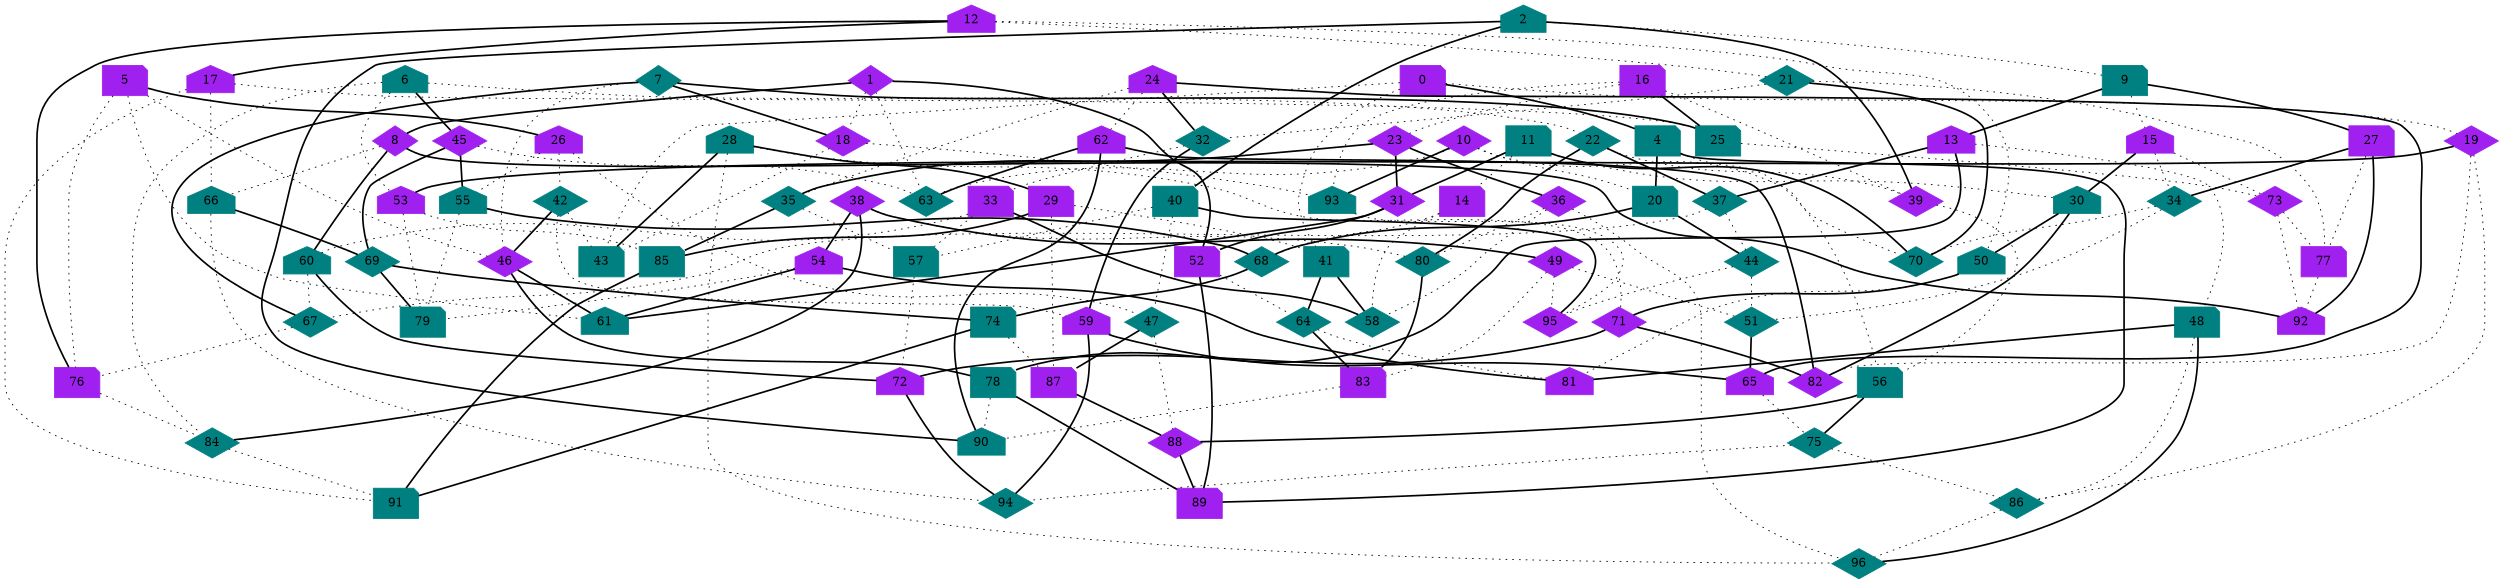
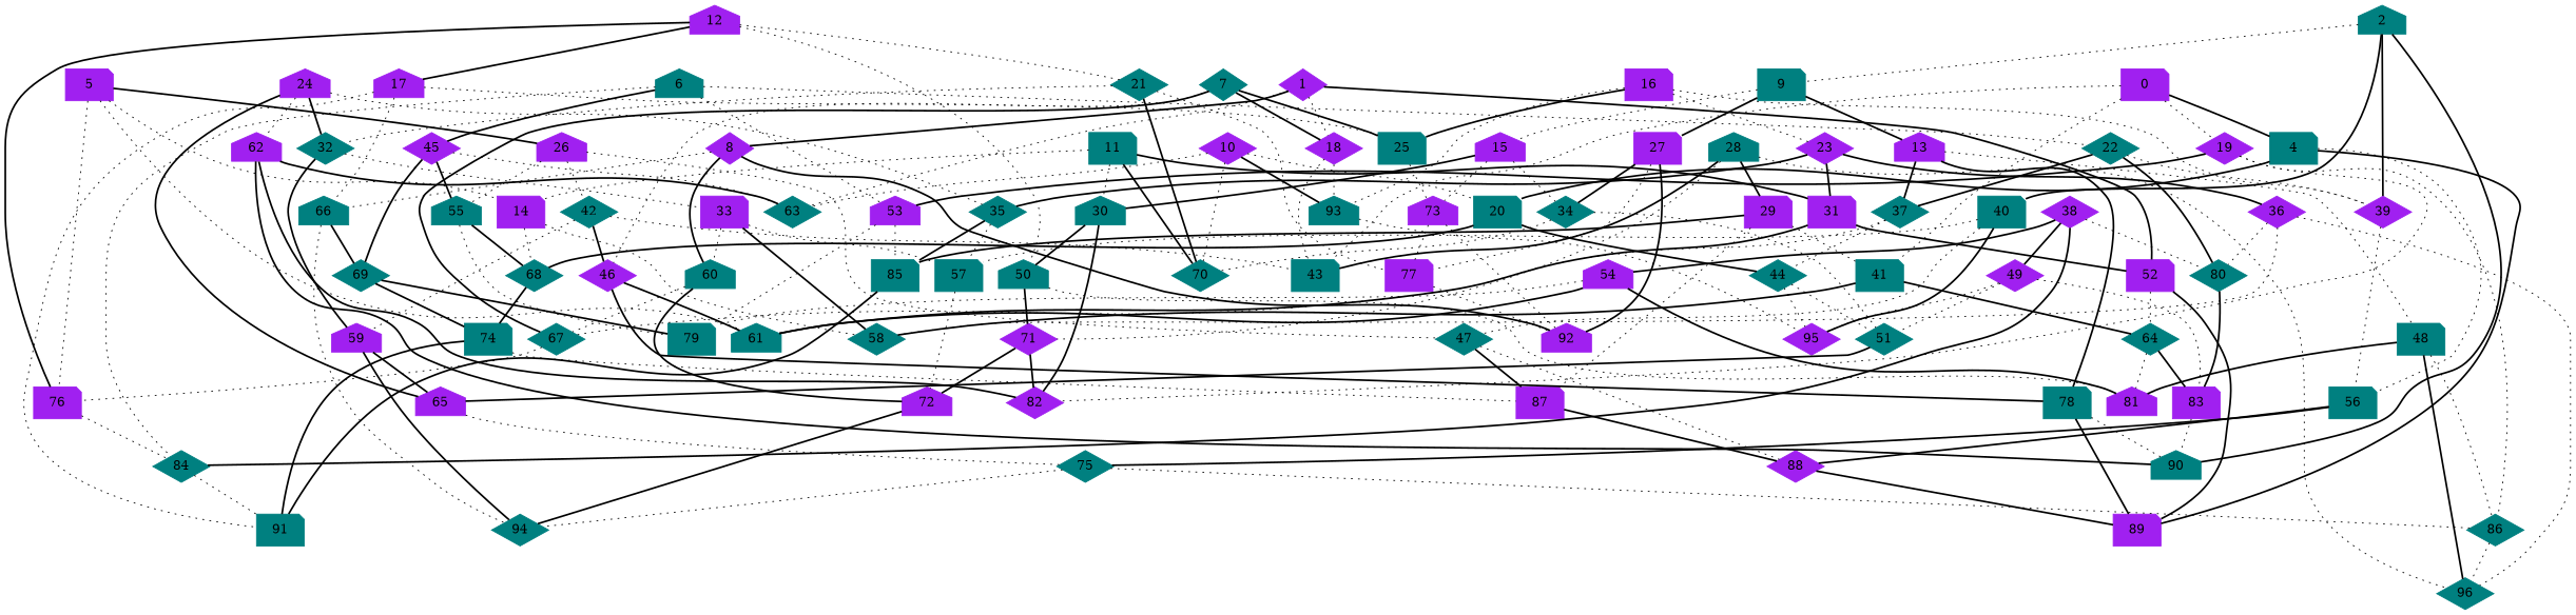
  graph {
    node [color=teal shape=diamond style=filled]
    edge [style=dotted]
    1 [color=purple]
    8 [color=purple]
    18 [color=purple]
    52 [color=purple shape=note]
    63
    60 [shape=house]
    66 [shape=house]
    92 [color=purple shape=house]
    43 [shape=note]
    93 [shape=house]
    89 [color=purple shape=note]
    64
    2 [shape=house]
    9 [shape=note]
    39 [color=purple]
    40 [shape=note]
    90 [shape=house]
    13 [color=purple shape=house]
    15 [color=purple shape=house]
    27 [color=purple shape=note]
    56 [shape=note]
    47
    57 [shape=note]
    95 [color=purple]
    n25 [color=purple label=0 shape=note]
    4 [shape=note]
    19 [color=purple]
    41 [shape=note]
    20 [shape=note]
    53 [color=purple shape=house]
    82 [color=purple]
    86
    58
    68
    44
    88 [color=purple]
    75
    5 [color=purple shape=note]
    14 [color=purple shape=note]
    26 [color=purple shape=house]
    61 [shape=house]
    76 [color=purple shape=note]
    42
    55 [shape=house]
    84
    6 [shape=house]
    22
    45 [color=purple]
    37
    80
    69
    85 [shape=note]
    79 [shape=note]
    91 [shape=note]
    7
    25 [shape=note]
    46 [color=purple]
    67
-   73 [color=purple]
+   73 [color=purple shape=house]
    78 [shape=note]
    72 [color=purple shape=house]
    94
    48 [shape=note]
    30 [shape=house]
    34
    77 [color=purple shape=note]
    10 [color=purple]
    70
    11 [shape=note]
-   31 [color=purple]
+   31 [color=purple shape=note]
    50 [shape=house]
    12 [color=purple shape=house]
    17 [color=purple shape=house]
    21
    32
    71 [color=purple]
    81 [color=purple shape=house]
    96
    74 [shape=note]
    51
    16 [color=purple shape=note]
    23 [color=purple]
    35
    36 [color=purple]
    33 [color=purple shape=note]
    59 [color=purple shape=house]
    83 [color=purple shape=note]
    24 [color=purple shape=house]
    62 [color=purple shape=house]
    65 [color=purple shape=house]
    87 [color=purple shape=note]
    28 [shape=house]
    29 [color=purple shape=note]
    38 [color=purple]
    49 [color=purple]
    54 [color=purple shape=house]
    1 -- 8 [style=bold]
    1 -- 18
    1 -- 52 [style=bold]
    1 -- 63
    8 -- 60 [style=bold]
    8 -- 66
    8 -- 92 [style=bold]
    18 -- 43
    18 -- 93
    52 -- 89 [style=bold]
    52 -- 64
    60 -- 67
    60 -- 72 [style=bold]
    66 -- 69 [style=bold]
    66 -- 94
    93 -- 95
    64 -- 81
    64 -- 83 [style=bold]
    2 -- 9
    2 -- 39 [style=bold]
    2 -- 40 [style=bold]
    2 -- 90 [style=bold]
    9 -- 13 [style=bold]
    9 -- 15
    9 -- 27 [style=bold]
    39 -- 56
    40 -- 47
    40 -- 57
    40 -- 95 [style=bold]
    13 -- 37 [style=bold]
    13 -- 78 [style=bold]
    13 -- 48
    15 -- 73
    15 -- 30 [style=bold]
    15 -- 34
    27 -- 92 [style=bold]
    27 -- 34 [style=bold]
    27 -- 77
    56 -- 88 [style=bold]
    56 -- 75 [style=bold]
    47 -- 88
    47 -- 87 [style=bold]
    57 -- 72
    n25 -- 43
    n25 -- 4 [style=bold]
    n25 -- 19
    n25 -- 41
    4 -- 89 [style=bold]
    4 -- 56
    4 -- 20 [style=bold]
    19 -- 53 [style=bold]
    19 -- 82
    19 -- 86
    41 -- 64 [style=bold]
    41 -- 58 [style=bold]
    20 -- 68 [style=bold]
    20 -- 44 [style=bold]
    53 -- 85
    53 -- 79
    86 -- 96
    68 -- 74 [style=bold]
    44 -- 95
    44 -- 51
    88 -- 89 [style=bold]
    75 -- 86
    75 -- 94
-   5 -- 46
+   5 -- 14
    5 -- 26 [style=bold]
    5 -- 61
    5 -- 76
    14 -- 58
    14 -- 68
    26 -- 47
    26 -- 42
    26 -- 55
    76 -- 84
    42 -- 43
    42 -- 46 [style=bold]
    42 -- 59
    55 -- 68 [style=bold]
    55 -- 79
    84 -- 91
    6 -- 53
    6 -- 84
    6 -- 22
    6 -- 45 [style=bold]
    22 -- 39
    22 -- 37 [style=bold]
    22 -- 80 [style=bold]
    45 -- 63
    45 -- 55 [style=bold]
    45 -- 69 [style=bold]
    37 -- 44
    37 -- 67
    80 -- 83 [style=bold]
    69 -- 79 [style=bold]
    69 -- 74 [style=bold]
    85 -- 91 [style=bold]
    7 -- 18 [style=bold]
    7 -- 25 [style=bold]
    7 -- 46
    7 -- 67 [style=bold]
    25 -- 73
    46 -- 61 [style=bold]
    46 -- 78 [style=bold]
    67 -- 76
    73 -- 92
    73 -- 77
    78 -- 89 [style=bold]
    78 -- 90
    72 -- 94 [style=bold]
    48 -- 86
    48 -- 81 [style=bold]
    48 -- 96 [style=bold]
    30 -- 82 [style=bold]
    30 -- 50 [style=bold]
    34 -- 70
    34 -- 51
    77 -- 92
    10 -- 63
    10 -- 93 [style=bold]
    10 -- 20
    10 -- 70
    11 -- 14
    11 -- 30
    11 -- 70 [style=bold]
    11 -- 31 [style=bold]
    31 -- 52 [style=bold]
    31 -- 61 [style=bold]
    50 -- 71 [style=bold]
    50 -- 81
    12 -- 76 [style=bold]
    12 -- 50
    12 -- 17 [style=bold]
    12 -- 21
    17 -- 66
    17 -- 91
    17 -- 25
    21 -- 77
    21 -- 70 [style=bold]
    21 -- 32
    32 -- 33
    32 -- 59 [style=bold]
    71 -- 82 [style=bold]
    71 -- 72 [style=bold]
    74 -- 91 [style=bold]
    74 -- 87
    51 -- 65 [style=bold]
    16 -- 93
    16 -- 39
    16 -- 25 [style=bold]
    16 -- 23
    23 -- 31 [style=bold]
    23 -- 35 [style=bold]
    23 -- 36 [style=bold]
    35 -- 57
    35 -- 85 [style=bold]
    36 -- 58
    36 -- 80
    36 -- 96
    33 -- 60
    33 -- 57
    33 -- 58 [style=bold]
    59 -- 94 [style=bold]
    59 -- 65 [style=bold]
    83 -- 90
    24 -- 32 [style=bold]
    24 -- 35
    24 -- 62
    24 -- 65 [style=bold]
    62 -- 63 [style=bold]
    62 -- 90 [style=bold]
    62 -- 82 [style=bold]
    65 -- 75
    87 -- 88 [style=bold]
    28 -- 43 [style=bold]
    28 -- 71
    28 -- 96
    28 -- 29 [style=bold]
    29 -- 41
    29 -- 85 [style=bold]
    29 -- 87
    38 -- 84 [style=bold]
    38 -- 80
    38 -- 49 [style=bold]
    38 -- 54 [style=bold]
    49 -- 95
    49 -- 51
    49 -- 83
    54 -- 61 [style=bold]
    54 -- 79
    54 -- 81 [style=bold]
  }
